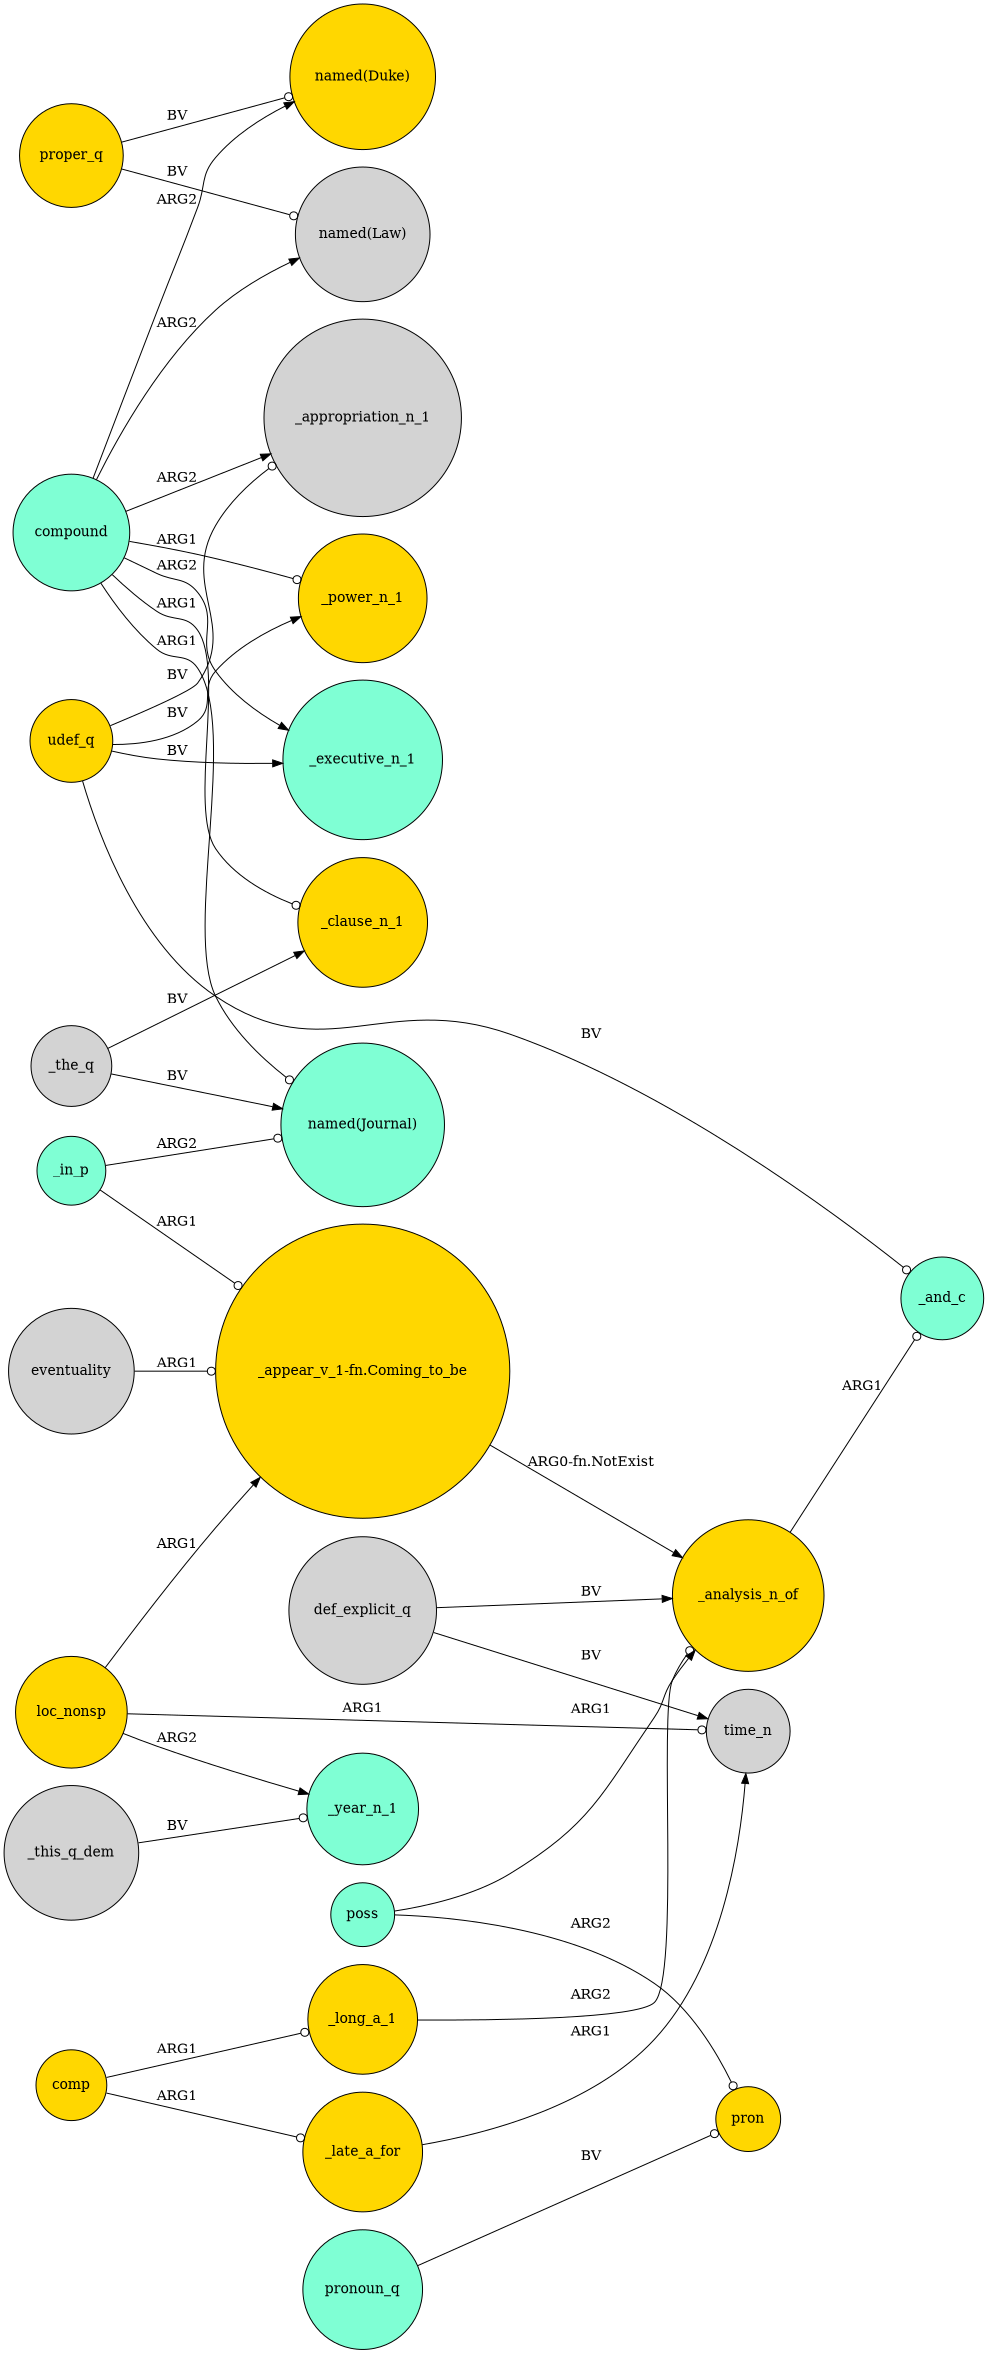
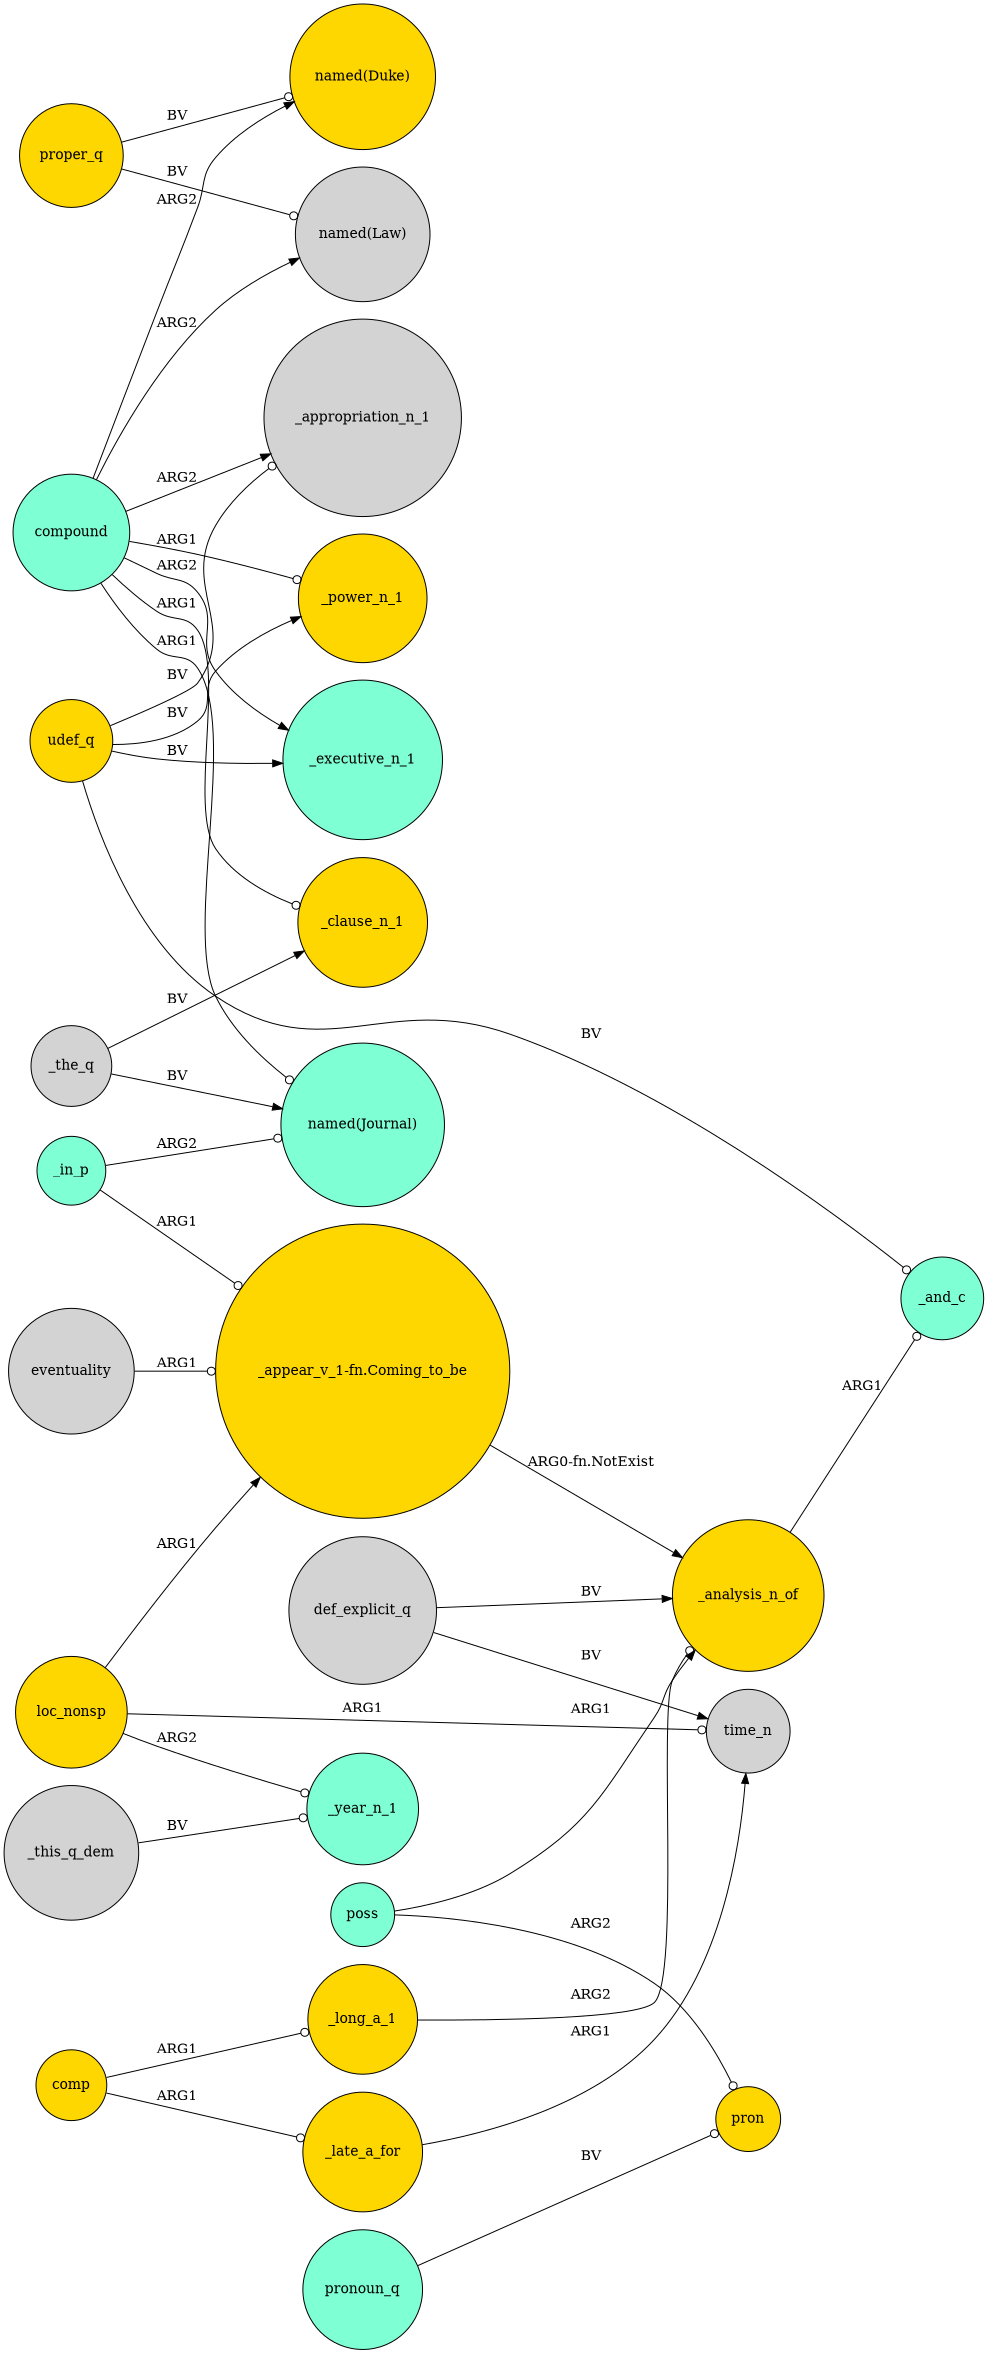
  digraph {
    rankdir=LR
    node [fillcolor=gold shape=circle style=filled]
    edge [arrowhead=odot]
    compound [fillcolor=aquamarine]
    "named(Duke)"
    "named(Journal)" [fillcolor=aquamarine]
    _executive_n_1 [fillcolor=aquamarine]
    "named(Law)" [fillcolor=lightgrey]
    _appropriation_n_1 [fillcolor=lightgrey]
    _clause_n_1
    _power_n_1
    eventuality [fillcolor=lightgrey]
    "_appear_v_1-fn.Coming_to_be"
    _analysis_n_of
    _and_c [fillcolor=aquamarine]
    comp
    _late_a_for
    _long_a_1
    time_n [fillcolor=lightgrey]
    poss [fillcolor=aquamarine]
    pron
    udef_q
    def_explicit_q [fillcolor=lightgrey]
    _in_p [fillcolor=aquamarine]
    _the_q [fillcolor=lightgrey]
    proper_q
    loc_nonsp
    _year_n_1 [fillcolor=aquamarine]
    pronoun_q [fillcolor=aquamarine]
    _this_q_dem [fillcolor=lightgrey]
    compound -> "named(Duke)" [arrowhead=normal label=ARG2]
    compound -> "named(Journal)" [label=ARG1]
    compound -> _executive_n_1 [arrowhead=normal label=ARG2]
    compound -> "named(Law)" [arrowhead=normal label=ARG2]
    compound -> _appropriation_n_1 [arrowhead=normal label=ARG2]
    compound -> _clause_n_1 [label=ARG1]
    compound -> _power_n_1 [label=ARG1]
    eventuality -> "_appear_v_1-fn.Coming_to_be" [label=ARG1]
    "_appear_v_1-fn.Coming_to_be" -> _analysis_n_of [arrowhead=normal label="ARG0-fn.NotExist"]
    _analysis_n_of -> _and_c [label=ARG1]
    comp -> _late_a_for [label=ARG1]
    comp -> _long_a_1 [label=ARG1]
    _late_a_for -> time_n [arrowhead=normal label=ARG1]
    _long_a_1 -> _analysis_n_of [label=ARG2]
    poss -> _analysis_n_of [arrowhead=normal label=ARG1]
    poss -> pron [label=ARG2]
    udef_q -> _executive_n_1 [arrowhead=normal label=BV]
    udef_q -> _appropriation_n_1 [label=BV]
    udef_q -> _power_n_1 [arrowhead=normal label=BV]
    udef_q -> _and_c [label=BV]
    def_explicit_q -> _analysis_n_of [arrowhead=normal label=BV]
    def_explicit_q -> time_n [arrowhead=normal label=BV]
    _in_p -> "named(Journal)" [label=ARG2]
    _in_p -> "_appear_v_1-fn.Coming_to_be" [label=ARG1]
    _the_q -> "named(Journal)" [arrowhead=normal label=BV]
    _the_q -> _clause_n_1 [arrowhead=normal label=BV]
    proper_q -> "named(Duke)" [label=BV]
    proper_q -> "named(Law)" [label=BV]
    loc_nonsp -> "_appear_v_1-fn.Coming_to_be" [arrowhead=normal label=ARG1]
    loc_nonsp -> time_n [label=ARG1]
-   loc_nonsp -> _year_n_1 [arrowhead=normal label=ARG2]
+   loc_nonsp -> _year_n_1 [label=ARG2]
    pronoun_q -> pron [label=BV]
    _this_q_dem -> _year_n_1 [label=BV]
  }
